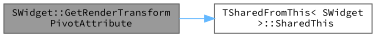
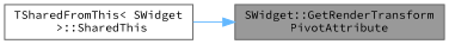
  digraph {
    rankdir=LR
    fontname="Source Code Pro"
    node [fontname="Source Code Pro" fontsize=10 shape=box style=filled]
    n1 [color=gray40 fillcolor=grey60 fontcolor=black height=0.2 label="SWidget::GetRenderTransform\lPivotAttribute" width=0.4]
    n2 [color=grey40 fillcolor=white height=0.2 label="TSharedFromThis\< SWidget\l \>::SharedThis" width=0.4]
-   n1 -> n2 [color=steelblue1 fontname="Source Code Pro" fontsize=10 labelfontname=Helvetica labelfontsize=10 style=solid]
+   n2 -> n1 [color=steelblue1 fontname="Source Code Pro" fontsize=10 labelfontname=Helvetica labelfontsize=10 style=solid]
  }
